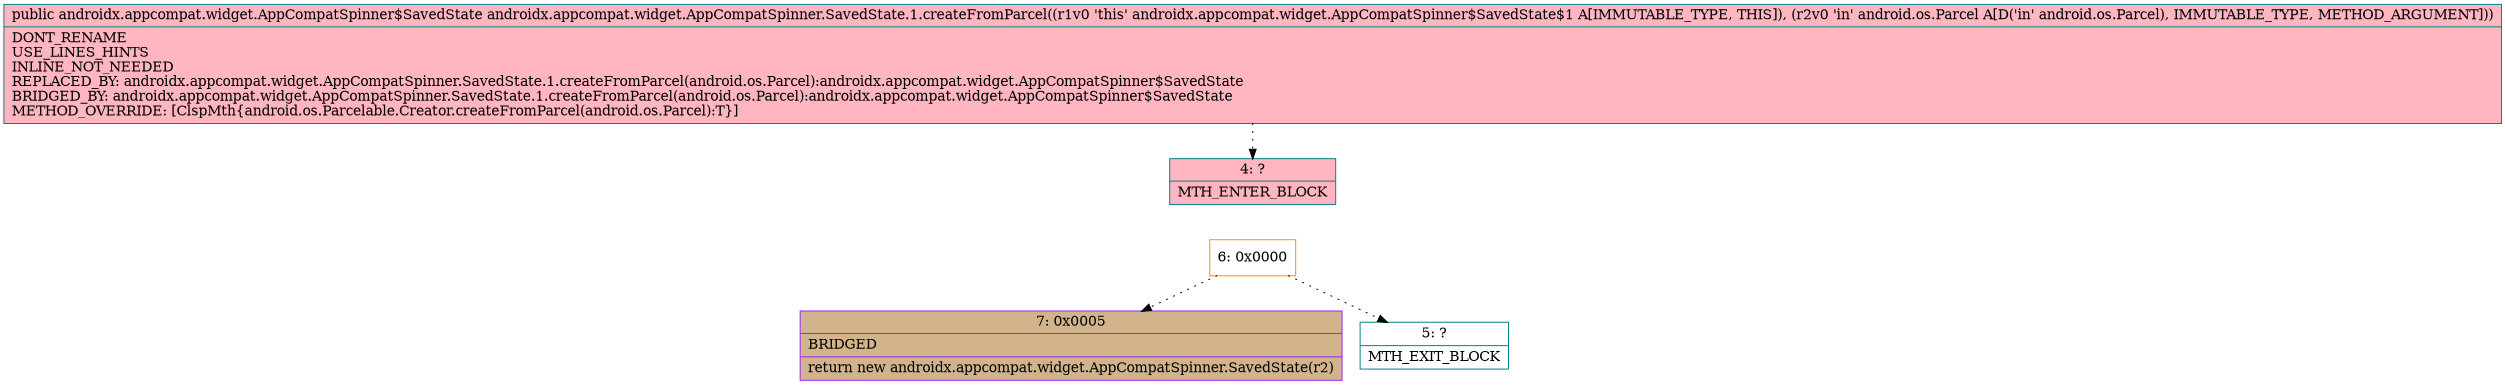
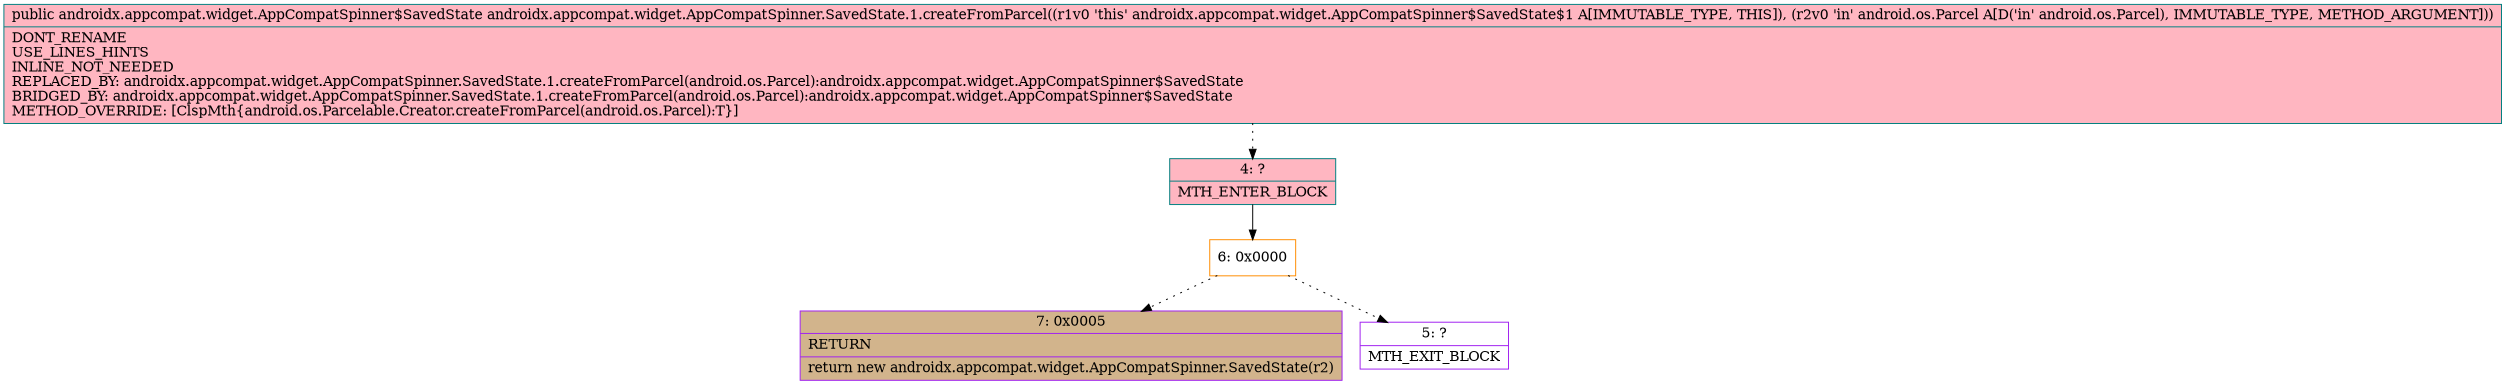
  digraph {
    node [color=teal fillcolor=lightpink shape=record style=filled]
    edge [style=dotted]
    n1 [label="{4\:\ ?|MTH_ENTER_BLOCK\l}"]
    n2 [color=darkorange fillcolor=white label="{6\:\ 0x0000}"]
-   n3 [color=purple fillcolor=tan label="{7\:\ 0x0005|BRIDGED\l|return new androidx.appcompat.widget.AppCompatSpinner.SavedState(r2)\l}"]
-   n4 [fillcolor=white label="{5\:\ ?|MTH_EXIT_BLOCK\l}"]
+   n3 [color=purple fillcolor=tan label="{7\:\ 0x0005|RETURN\l|return new androidx.appcompat.widget.AppCompatSpinner.SavedState(r2)\l}"]
+   n4 [color=purple fillcolor=white label="{5\:\ ?|MTH_EXIT_BLOCK\l}"]
    n5 [label="{public androidx.appcompat.widget.AppCompatSpinner$SavedState androidx.appcompat.widget.AppCompatSpinner.SavedState.1.createFromParcel((r1v0 'this' androidx.appcompat.widget.AppCompatSpinner$SavedState$1 A[IMMUTABLE_TYPE, THIS]), (r2v0 'in' android.os.Parcel A[D('in' android.os.Parcel), IMMUTABLE_TYPE, METHOD_ARGUMENT]))  | DONT_RENAME\lUSE_LINES_HINTS\lINLINE_NOT_NEEDED\lREPLACED_BY: androidx.appcompat.widget.AppCompatSpinner.SavedState.1.createFromParcel(android.os.Parcel):androidx.appcompat.widget.AppCompatSpinner$SavedState\lBRIDGED_BY: androidx.appcompat.widget.AppCompatSpinner.SavedState.1.createFromParcel(android.os.Parcel):androidx.appcompat.widget.AppCompatSpinner$SavedState\lMETHOD_OVERRIDE: [ClspMth\{android.os.Parcelable.Creator.createFromParcel(android.os.Parcel):T\}]\l}"]
+   n1 -> n2 [style=solid]
    n2 -> n3
    n2 -> n4
    n5 -> n1
  }
